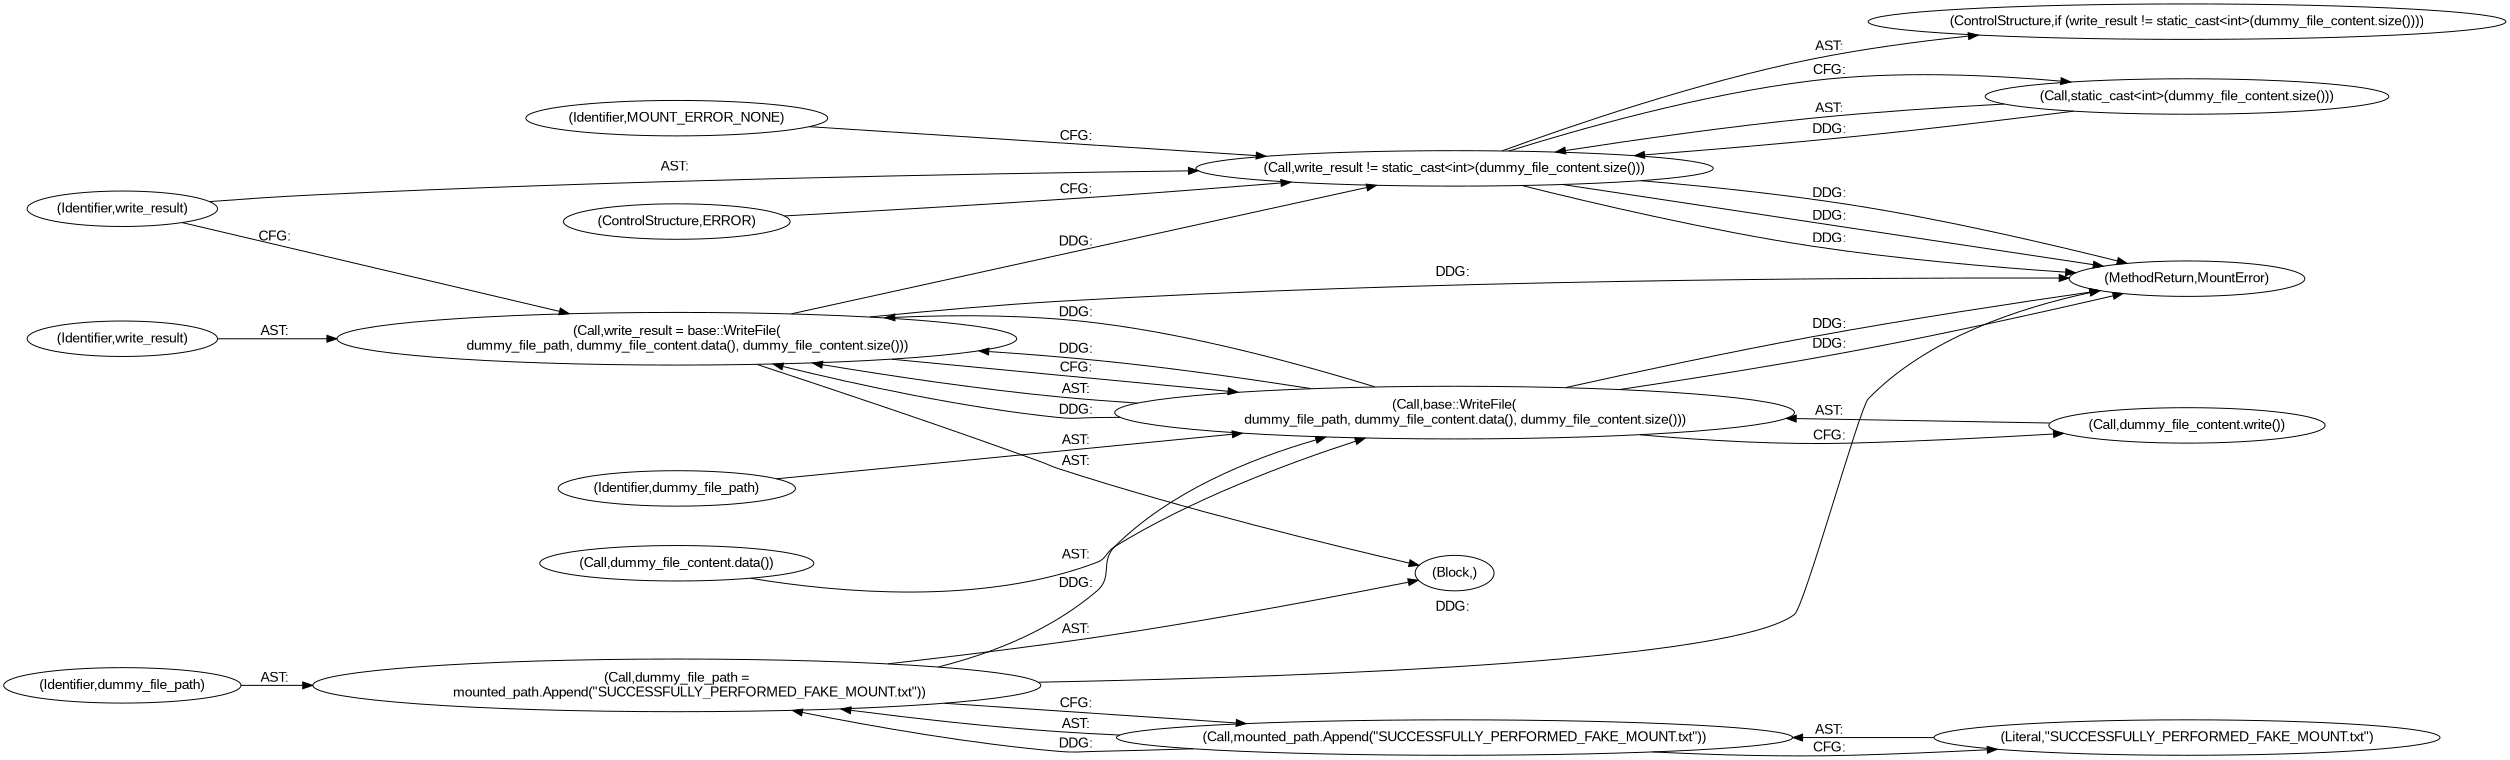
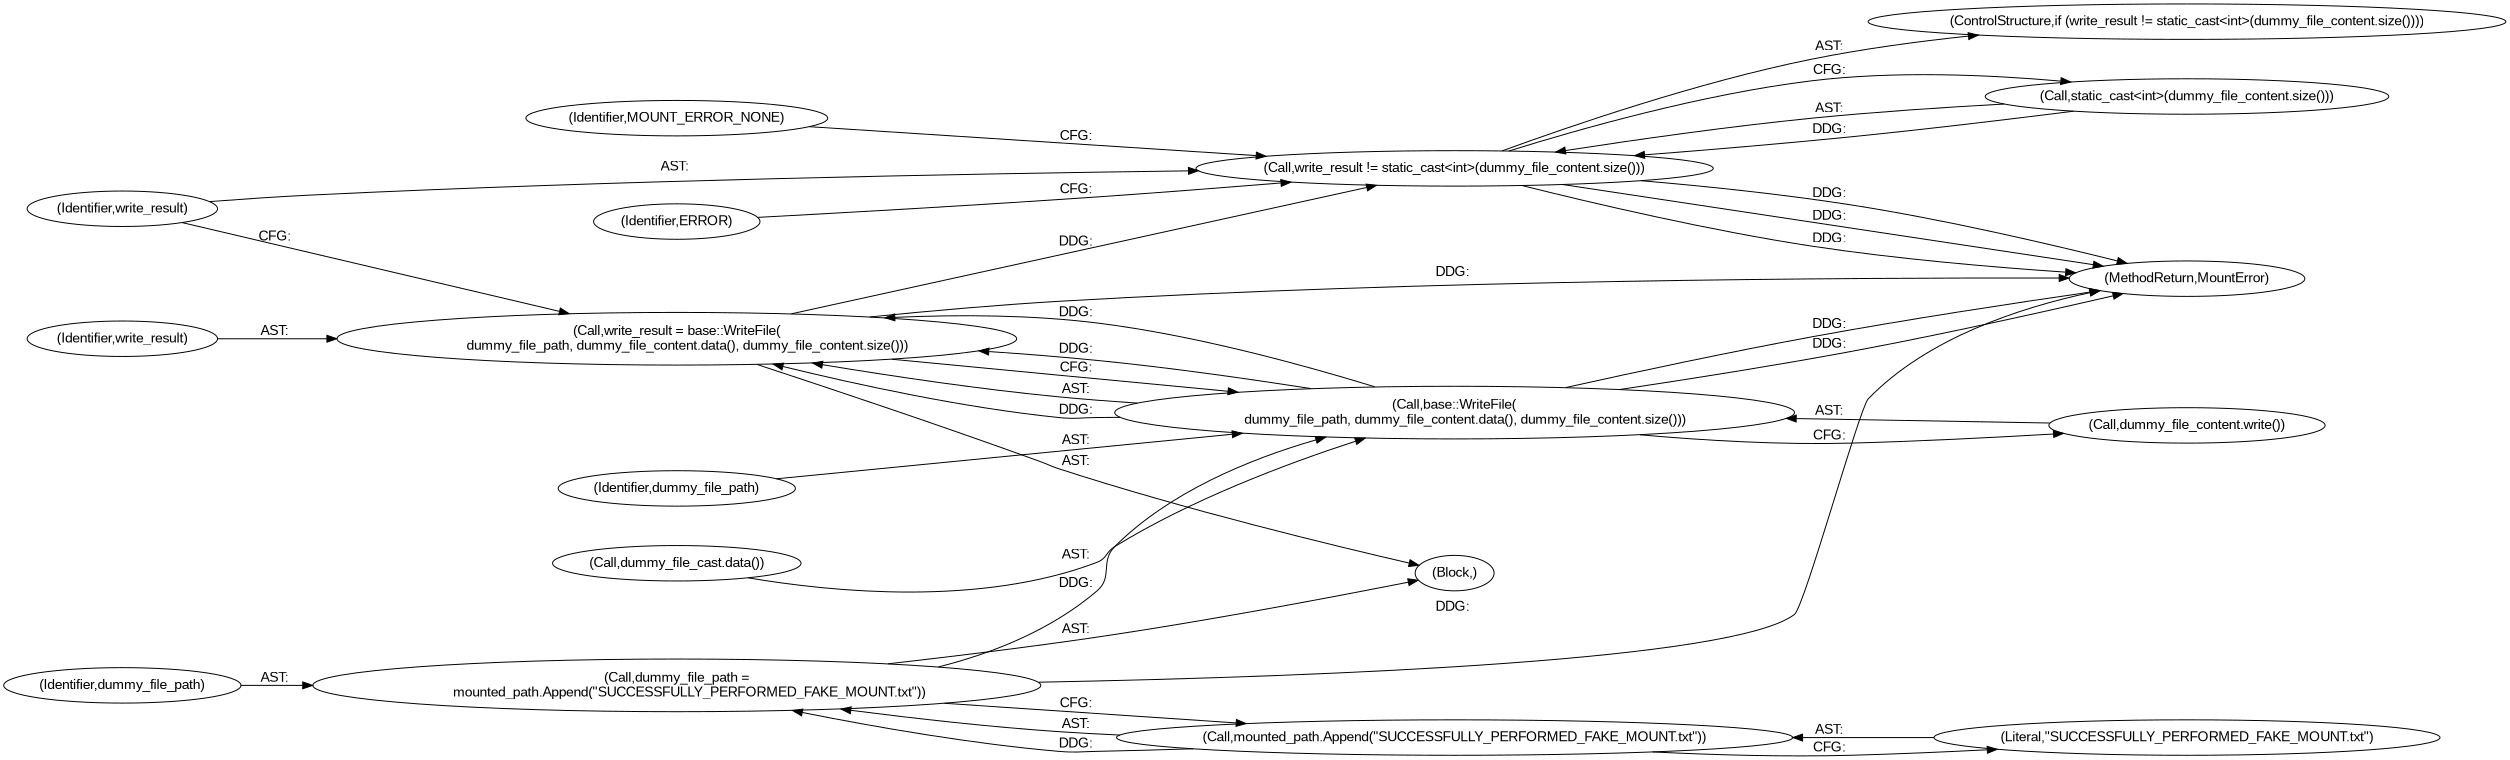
  digraph {
    fontname="Liberation Sans"
    rankdir=LR
    node [fontname="Liberation Sans"]
    edge [fontname="Liberation Sans"]
    n1 [label="(Call,write_result = base::WriteFile(\n      dummy_file_path, dummy_file_content.data(), dummy_file_content.size()))"]
    n2 [label="(Call,base::WriteFile(\n      dummy_file_path, dummy_file_content.data(), dummy_file_content.size()))"]
    n3 [label="(Call,write_result != static_cast<int>(dummy_file_content.size()))"]
    n4 [label="(MethodReturn,MountError)"]
    n5 [label="(Block,)"]
    n6 [label="(Call,dummy_file_content.write())"]
    n7 [label="(ControlStructure,if (write_result != static_cast<int>(dummy_file_content.size())))"]
    n8 [label="(Call,static_cast<int>(dummy_file_content.size()))"]
    n9 [label="(Call,dummy_file_path =\n       mounted_path.Append(\"SUCCESSFULLY_PERFORMED_FAKE_MOUNT.txt\"))"]
    n10 [label="(Call,mounted_path.Append(\"SUCCESSFULLY_PERFORMED_FAKE_MOUNT.txt\"))"]
    n11 [label="(Literal,\"SUCCESSFULLY_PERFORMED_FAKE_MOUNT.txt\")"]
-   n12 [label="(ControlStructure,ERROR)"]
+   n12 [label="(Identifier,ERROR)"]
    n13 [label="(Identifier,write_result)"]
    n14 [label="(Identifier,dummy_file_path)"]
    n15 [label="(Identifier,MOUNT_ERROR_NONE)"]
    n16 [label="(Identifier,write_result)"]
    n17 [label="(Identifier,dummy_file_path)"]
-   n18 [label="(Call,dummy_file_content.data())"]
+   n18 [label="(Call,dummy_file_cast.data())"]
    n1 -> n2 [label="CFG: "]
    n1 -> n3 [label="DDG: "]
    n1 -> n4 [label="DDG: "]
    n1 -> n5 [label="AST: "]
    n2 -> n1 [label="AST: "]
    n2 -> n1 [label="DDG: "]
    n2 -> n1 [label="DDG: "]
    n2 -> n1 [label="DDG: "]
    n2 -> n4 [label="DDG: "]
    n2 -> n4 [label="DDG: "]
    n2 -> n6 [label="CFG: "]
    n3 -> n4 [label="DDG: "]
    n3 -> n4 [label="DDG: "]
    n3 -> n4 [label="DDG: "]
    n3 -> n7 [label="AST: "]
    n3 -> n8 [label="CFG: "]
    n6 -> n2 [label="AST: "]
    n8 -> n3 [label="AST: "]
    n8 -> n3 [label="DDG: "]
    n9 -> n2 [label="DDG: "]
    n9 -> n4 [label="DDG: "]
    n9 -> n5 [label="AST: "]
    n9 -> n10 [label="CFG: "]
    n10 -> n9 [label="AST: "]
    n10 -> n9 [label="DDG: "]
    n10 -> n11 [label="CFG: "]
    n11 -> n10 [label="AST: "]
    n12 -> n3 [label="CFG: "]
    n13 -> n1 [label="AST: "]
    n14 -> n9 [label="AST: "]
    n15 -> n3 [label="CFG: "]
    n16 -> n1 [label="CFG: "]
    n16 -> n3 [label="AST: "]
    n17 -> n2 [label="AST: "]
    n18 -> n2 [label="AST: "]
  }
